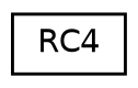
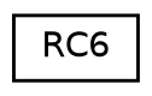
  digraph {
    rankdir=LR
-   n1 [color=black fillcolor=white fontname=Helvetica fontsize=10 height=0.2 label=RC4 shape=record style=filled width=0.4]
+   n1 [color=black fillcolor=white fontname=Helvetica fontsize=10 height=0.2 label=RC6 shape=record style=filled width=0.4]
  }
